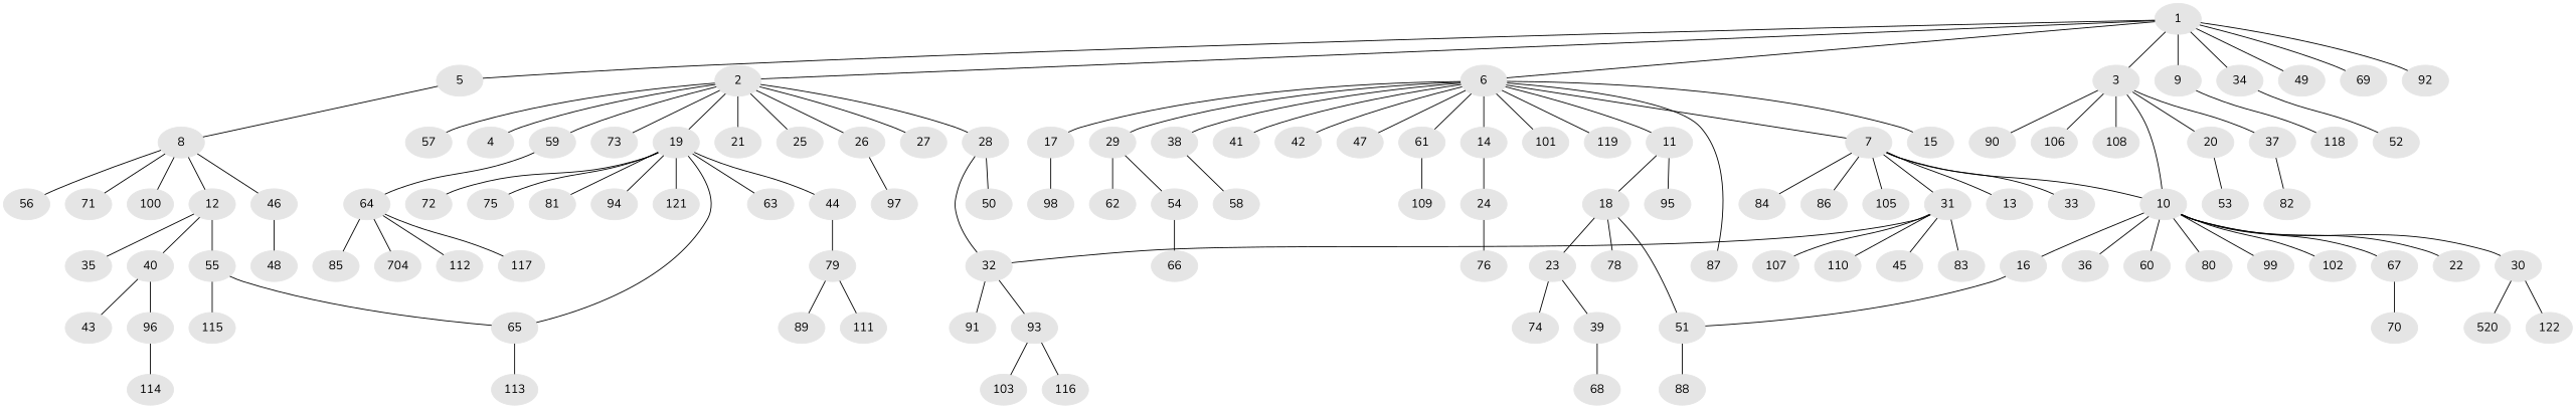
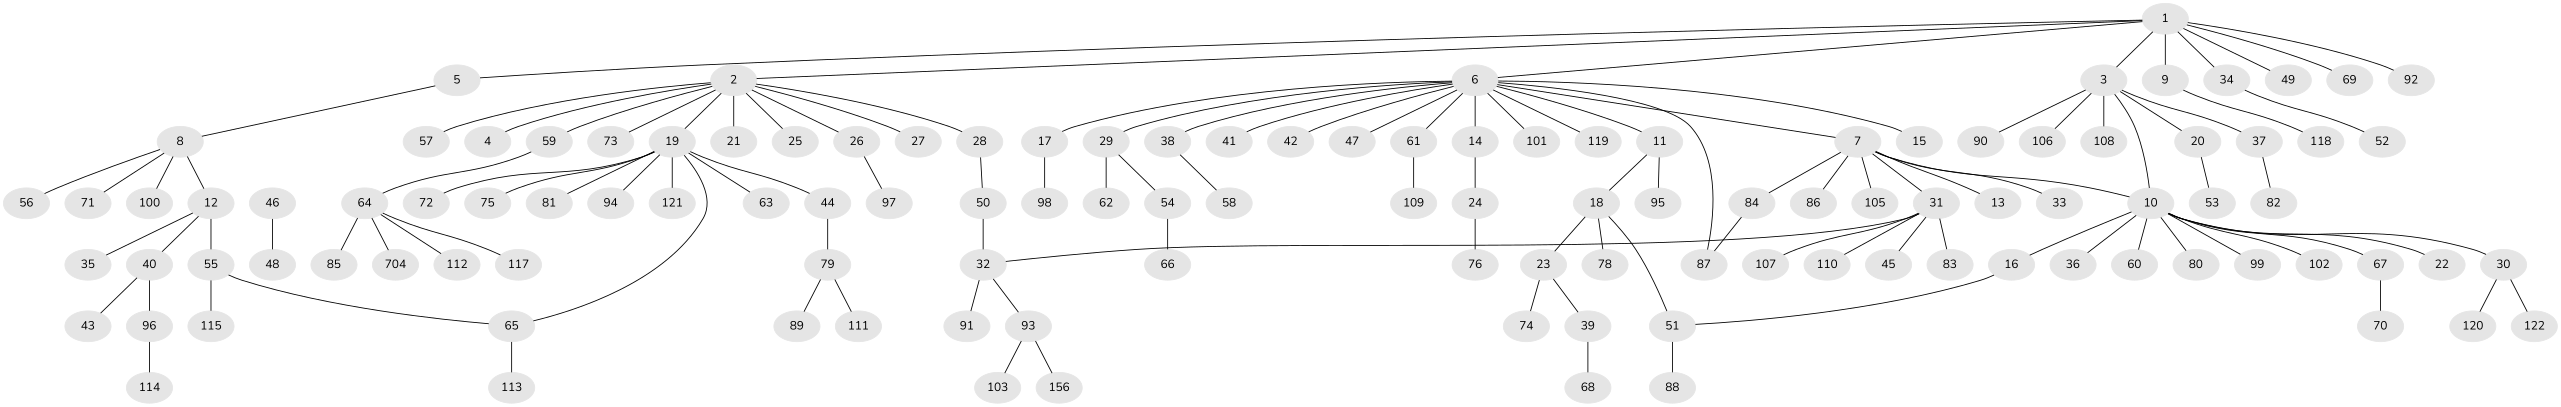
  graph {
    fontname=Nunito
    node [color=gray90 fontname=Nunito style=filled]
    edge [fontname=Nunito]
    1
    2
    3
    5
    6
    9
    34
    49
    69
    92
    4
    19
    21
    25
    26
    27
    28
    57
    59
    73
    10
    20
    37
    90
    106
    108
    8
    7
    11
    14
    15
    17
    29
    38
    41
    42
    47
    61
    87
    101
    119
    118
    52
    44
    63
    65
    72
    75
    81
    94
    121
    97
    32
    50
    64
    16
    22
    30
    36
    60
    67
    80
    99
    102
    53
    82
    12
    46
    56
    71
    100
    13
    31
    33
    84
    86
    105
    18
    95
    24
    98
    54
    62
    58
    109
    45
    83
    107
    110
    35
    40
    55
    48
    51
-   120 [label=520]
+   120
    122
    70
    23
    78
    43
    96
    115
    76
    88
    39
    74
    79
    113
    68
    91
    93
    66
    103
-   116
+   116 [label=156]
    114
    89
    111
    85
    n119 [label=704]
    112
    117
    1 -- 2
    1 -- 3
    1 -- 5
    1 -- 6
    1 -- 9
    1 -- 34
    1 -- 49
    1 -- 69
    1 -- 92
    2 -- 4
    2 -- 19
    2 -- 21
    2 -- 25
    2 -- 26
    2 -- 27
    2 -- 28
    2 -- 57
    2 -- 59
    2 -- 73
    3 -- 10
    3 -- 20
    3 -- 37
    3 -- 90
    3 -- 106
    3 -- 108
    5 -- 8
    6 -- 7
    6 -- 11
    6 -- 14
    6 -- 15
    6 -- 17
    6 -- 29
    6 -- 38
    6 -- 41
    6 -- 42
    6 -- 47
    6 -- 61
    6 -- 87
    6 -- 101
    6 -- 119
    9 -- 118
    34 -- 52
    19 -- 44
    19 -- 63
    19 -- 65
    19 -- 72
    19 -- 75
    19 -- 81
    19 -- 94
    19 -- 121
    26 -- 97
-   28 -- 32
+   50 -- 32
    28 -- 50
    59 -- 64
    10 -- 16
    10 -- 22
    10 -- 30
    10 -- 36
    10 -- 60
    10 -- 67
    10 -- 80
    10 -- 99
    10 -- 102
    20 -- 53
    37 -- 82
    8 -- 12
-   8 -- 46
    8 -- 56
    8 -- 71
    8 -- 100
    7 -- 10
    7 -- 13
    7 -- 31
    7 -- 33
    7 -- 84
    7 -- 86
    7 -- 105
    11 -- 18
    11 -- 95
    14 -- 24
    17 -- 98
    29 -- 54
    29 -- 62
    38 -- 58
    61 -- 109
    44 -- 79
    65 -- 113
    32 -- 91
    32 -- 93
    64 -- 85
    64 -- n119
    64 -- 112
    64 -- 117
    16 -- 51
    30 -- 120
    30 -- 122
    67 -- 70
    12 -- 35
    12 -- 40
    12 -- 55
    46 -- 48
    31 -- 32
    31 -- 45
    31 -- 83
    31 -- 107
    31 -- 110
+   84 -- 87
    18 -- 51
    18 -- 23
    18 -- 78
    24 -- 76
    54 -- 66
    40 -- 43
    40 -- 96
    55 -- 65
    55 -- 115
    51 -- 88
    23 -- 39
    23 -- 74
    96 -- 114
    39 -- 68
    79 -- 89
    79 -- 111
    93 -- 103
    93 -- 116
  }
